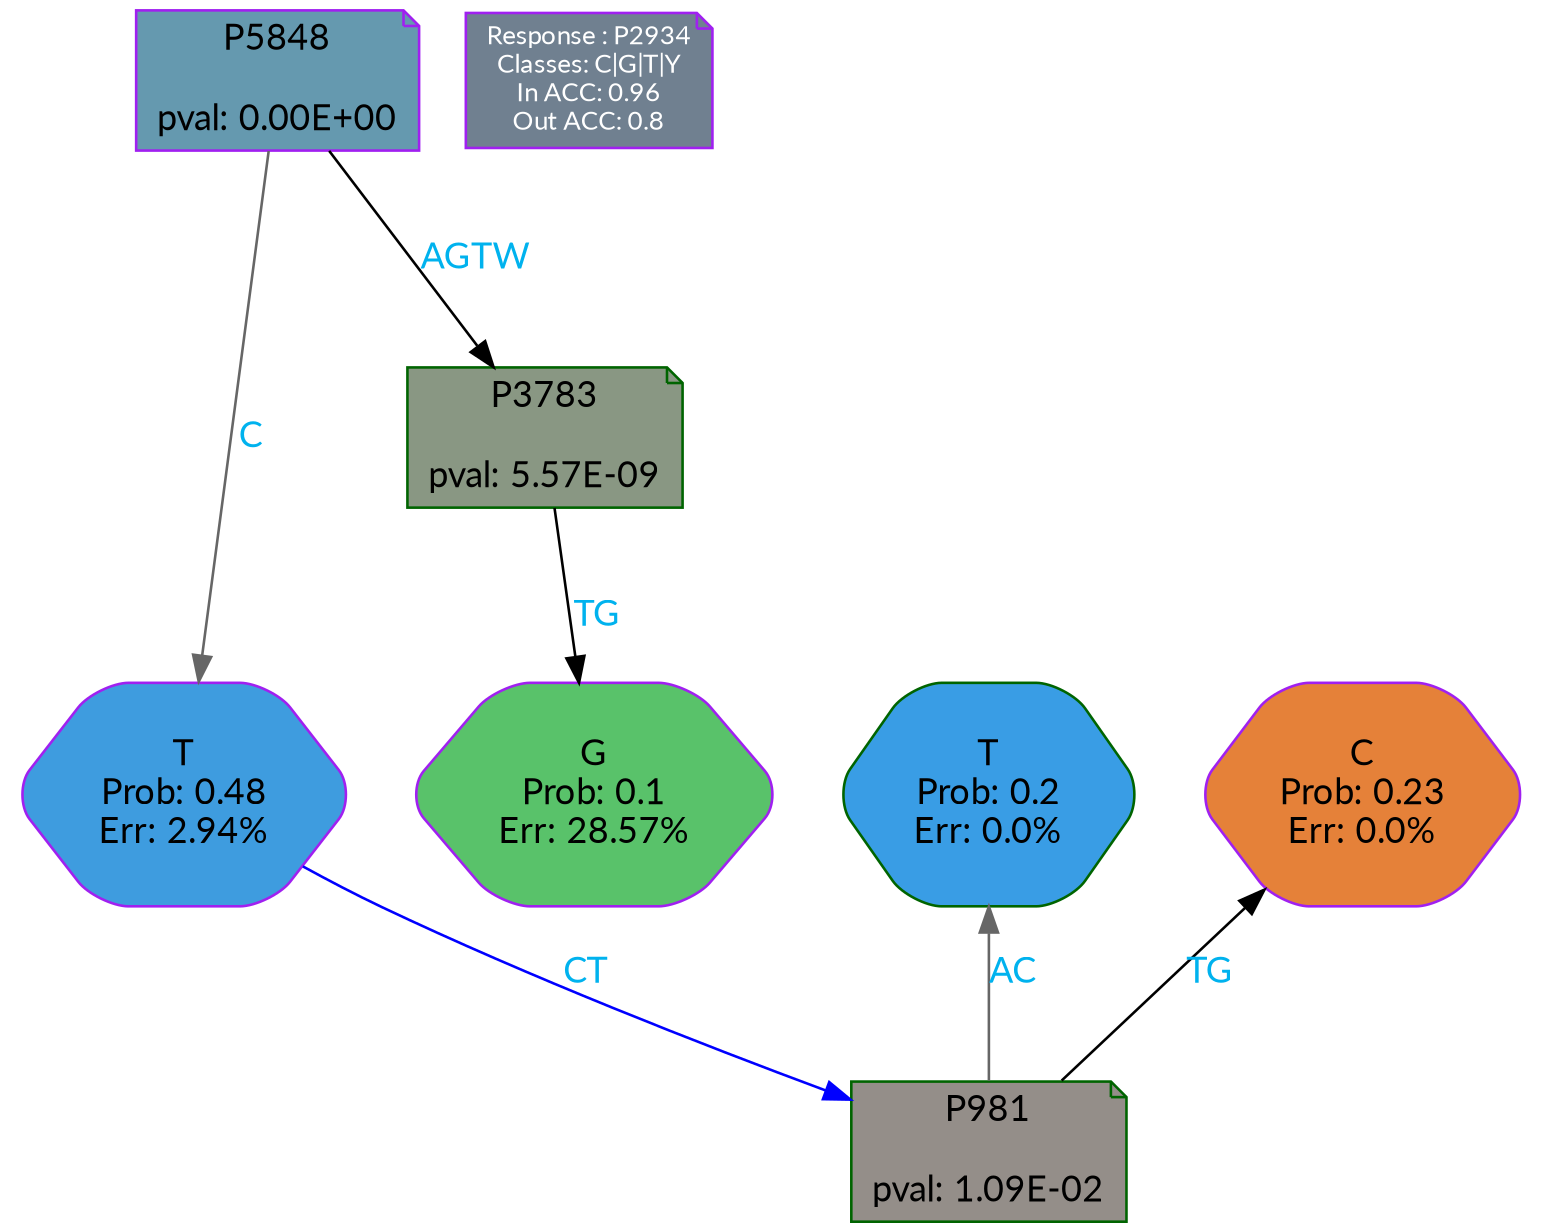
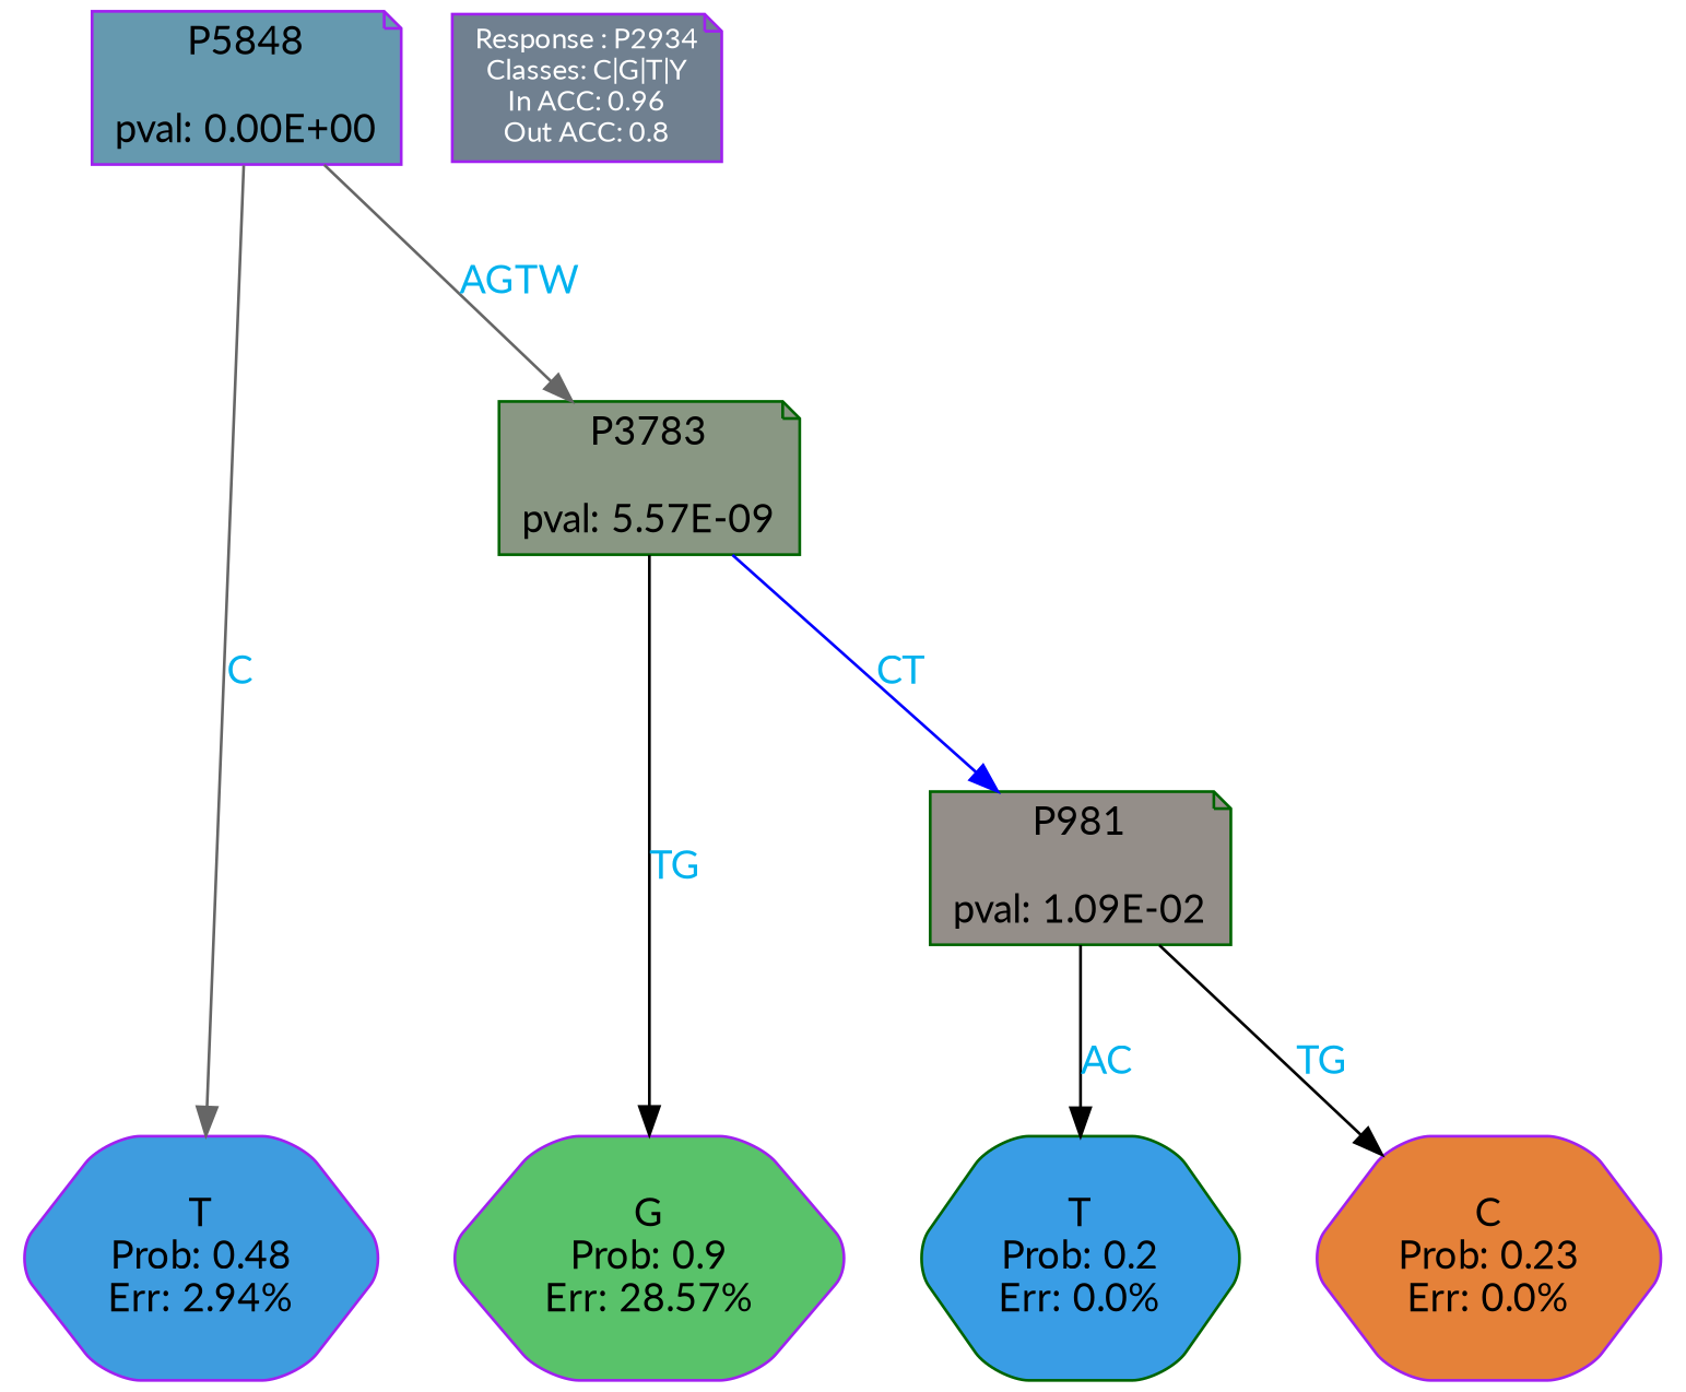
  digraph {
    fontname=Lato
    ranksep=equally
    splines=polylines
    node [color=purple fontname=Lato shape=hexagon style="filled, rounded"]
    edge [color=black fontcolor=deepskyblue2 fontname=Lato]
-   n1 [fillcolor="#59c26a" label="G\nProb: 0.1\nErr: 28.57%"]
+   n1 [fillcolor="#59c26a" label="G\nProb: 0.9\nErr: 28.57%"]
    n2 [color=darkgreen fillcolor="#399de5" label="T\nProb: 0.2\nErr: 0.0%"]
    n3 [fillcolor="#e58139" label="C\nProb: 0.23\nErr: 0.0%"]
    n4 [fillcolor="#3e9cdf" label="T\nProb: 0.48\nErr: 2.94%"]
    n5 [align=left fillcolor=slategray fontcolor=white fontsize=10 label="Response : P2934\nClasses: C|G|T|Y\nIn ACC: 0.96\nOut ACC: 0.8\n" shape=note style=filled]
    n6 [fillcolor="#6599af" label="P5848\n\npval: 0.00E+00" shape=note]
    n7 [color=darkgreen fillcolor="#899783" label="P3783\n\npval: 5.57E-09" shape=note]
    n8 [color=darkgreen fillcolor="#948e89" label="P981\n\npval: 1.09E-02" shape=note]
    subgraph sub_1 {
      rank=same
      n1
      n2
      n3
      n4
    }
    subgraph sub_2 {
      rank=same
      n5
      n6
    }
    n6 -> n4 [color=gray40 label=C]
-   n6 -> n7 [label=AGTW]
+   n6 -> n7 [color=gray40 label=AGTW]
    n7 -> n1 [label=TG]
-   n4 -> n8 [color=blue label=CT]
-   n8 -> n2 [color=gray40 label=AC]
+   n7 -> n8 [color=blue label=CT]
+   n8 -> n2 [label=AC]
    n8 -> n3 [label=TG]
  }
